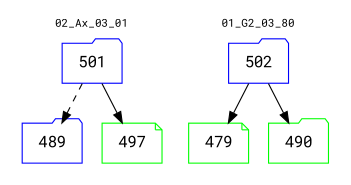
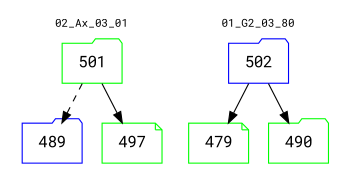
  digraph {
    fontname="Roboto Mono"
    node [color=blue fontname="Roboto Mono" shape=folder]
    edge [color=black fontname="Roboto Mono" style=solid]
-   n1 [label=501]
+   n1 [color=green label=501]
    n2 [label=489]
    n3 [color=green label=497 shape=note]
    n4 [label=502]
    n5 [color=green label=479 shape=note]
    n6 [color=green label=490]
    subgraph cluster_1 {
      color=white
      fontsize=10
      label="02_Ax_03_01"
      n1
      n2
      n3
    }
    subgraph cluster_2 {
      color=white
      fontsize=10
      label="01_G2_03_80"
      n4
      n5
      n6
    }
    n1 -> n2 [style=dashed]
    n1 -> n3
    n4 -> n5
    n4 -> n6
  }
